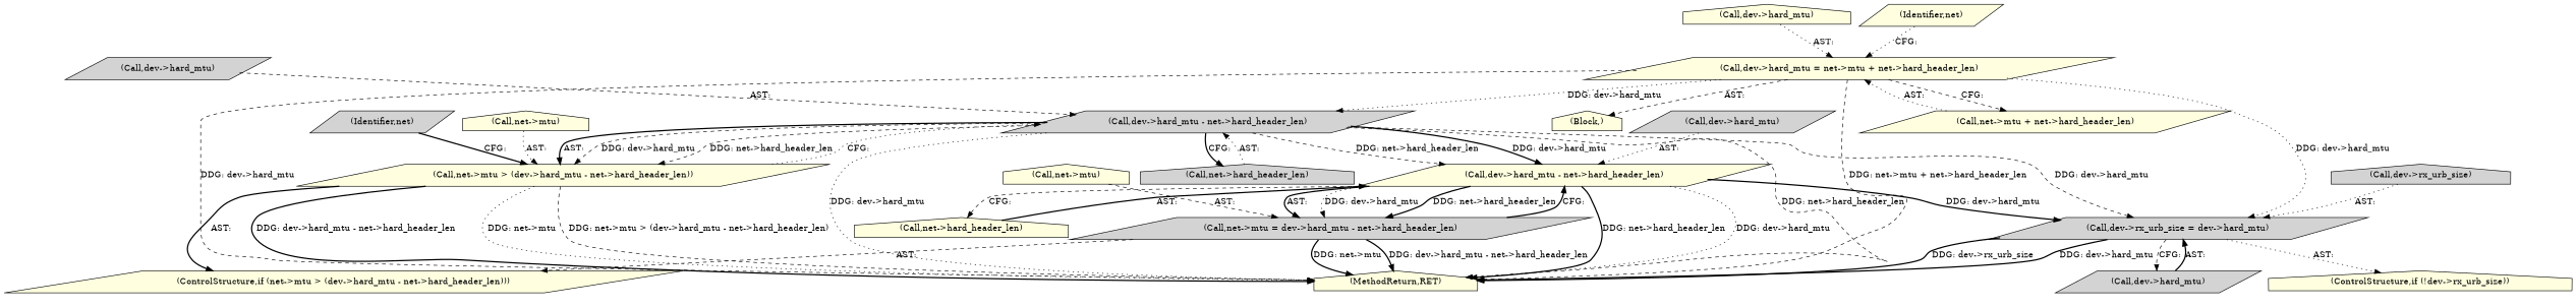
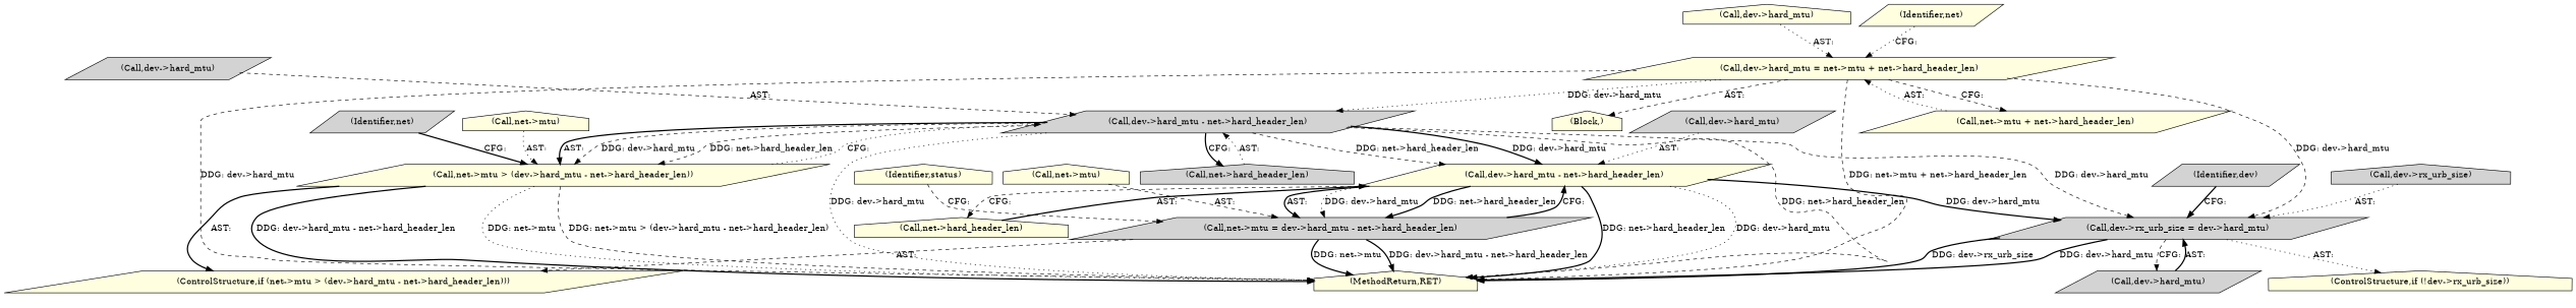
  digraph {
    node [fillcolor=lightyellow shape=parallelogram style=filled]
    edge [style=bold]
    n1 [label="(Call,dev->hard_mtu = net->mtu + net->hard_header_len)"]
    n2 [fillcolor=lightgrey label="(Call,dev->hard_mtu - net->hard_header_len)"]
    n3 [fillcolor=lightgrey label="(Call,dev->rx_urb_size = dev->hard_mtu)"]
    n4 [label="(Block,)" shape=house]
    n5 [label="(Call,net->mtu + net->hard_header_len)"]
    n6 [label="(MethodReturn,RET)" shape=house]
    n7 [label="(Call,net->mtu > (dev->hard_mtu - net->hard_header_len))"]
    n8 [label="(Call,dev->hard_mtu - net->hard_header_len)"]
    n9 [fillcolor=lightgrey label="(Call,net->hard_header_len)" shape=house]
    n10 [fillcolor=lightgrey label="(Call,dev->hard_mtu)"]
    n11 [label="(ControlStructure,if (!dev->rx_urb_size))" shape=house]
    n12 [label="(ControlStructure,if (net->mtu > (dev->hard_mtu - net->hard_header_len)))"]
    n13 [fillcolor=lightgrey label="(Call,net->mtu = dev->hard_mtu - net->hard_header_len)"]
    n14 [label="(Call,net->hard_header_len)" shape=house]
    n15 [fillcolor=lightgrey label="(Identifier,net)"]
+   n16 [label="(Identifier,status)" shape=house]
    n17 [label="(Call,dev->hard_mtu)" shape=house]
    n18 [fillcolor=lightgrey label="(Call,dev->hard_mtu)"]
    n19 [label="(Call,net->mtu)" shape=house]
    n20 [label="(Call,net->mtu)" shape=house]
    n21 [label="(Identifier,net)"]
    n22 [fillcolor=lightgrey label="(Call,dev->rx_urb_size)" shape=house]
+   n23 [fillcolor=lightgrey label="(Identifier,dev)"]
    n24 [fillcolor=lightgrey label="(Call,dev->hard_mtu)"]
    n1 -> n2 [label="DDG: dev->hard_mtu" style=dotted]
-   n1 -> n3 [label="DDG: dev->hard_mtu" style=dotted]
+   n1 -> n3 [label="DDG: dev->hard_mtu" style=dashed]
    n1 -> n4 [label="AST: " style=dashed]
    n1 -> n5 [label="CFG: " style=dashed]
    n1 -> n6 [label="DDG: net->mtu + net->hard_header_len" style=dashed]
    n1 -> n6 [label="DDG: dev->hard_mtu" style=dashed]
    n2 -> n3 [label="DDG: dev->hard_mtu" style=dashed]
    n2 -> n6 [label="DDG: dev->hard_mtu" style=dotted]
    n2 -> n6 [label="DDG: net->hard_header_len" style=dashed]
    n2 -> n7 [label="AST: "]
    n2 -> n7 [label="DDG: dev->hard_mtu" style=dashed]
    n2 -> n7 [label="DDG: net->hard_header_len" style=dashed]
    n2 -> n8 [label="DDG: dev->hard_mtu"]
    n2 -> n8 [label="DDG: net->hard_header_len" style=dashed]
    n2 -> n9 [label="CFG: "]
    n3 -> n6 [label="DDG: dev->hard_mtu"]
    n3 -> n6 [label="DDG: dev->rx_urb_size"]
    n3 -> n10 [label="CFG: " style=dashed]
    n3 -> n11 [label="AST: " style=dotted]
    n5 -> n1 [label="AST: " style=dotted]
    n7 -> n2 [label="CFG: " style=dotted]
    n7 -> n6 [label="DDG: net->mtu > (dev->hard_mtu - net->hard_header_len)" style=dashed]
    n7 -> n6 [label="DDG: dev->hard_mtu - net->hard_header_len"]
    n7 -> n6 [label="DDG: net->mtu" style=dotted]
    n7 -> n12 [label="AST: "]
    n8 -> n3 [label="DDG: dev->hard_mtu"]
    n8 -> n6 [label="DDG: net->hard_header_len"]
    n8 -> n6 [label="DDG: dev->hard_mtu" style=dotted]
    n8 -> n13 [label="AST: "]
    n8 -> n13 [label="DDG: dev->hard_mtu" style=dotted]
    n8 -> n13 [label="DDG: net->hard_header_len"]
    n8 -> n14 [label="CFG: " style=dashed]
    n9 -> n2 [label="AST: " style=dotted]
    n10 -> n3 [label="AST: "]
    n13 -> n6 [label="DDG: net->mtu"]
    n13 -> n6 [label="DDG: dev->hard_mtu - net->hard_header_len"]
    n13 -> n8 [label="CFG: "]
    n13 -> n12 [label="AST: " style=dashed]
    n14 -> n8 [label="AST: "]
    n15 -> n7 [label="CFG: "]
+   n16 -> n13 [label="CFG: " style=dashed]
    n17 -> n1 [label="AST: " style=dotted]
    n18 -> n8 [label="AST: " style=dotted]
    n19 -> n7 [label="AST: " style=dotted]
    n20 -> n13 [label="AST: " style=dashed]
    n21 -> n1 [label="CFG: " style=dotted]
    n22 -> n3 [label="AST: " style=dotted]
+   n23 -> n3 [label="CFG: "]
    n24 -> n2 [label="AST: " style=dashed]
  }
